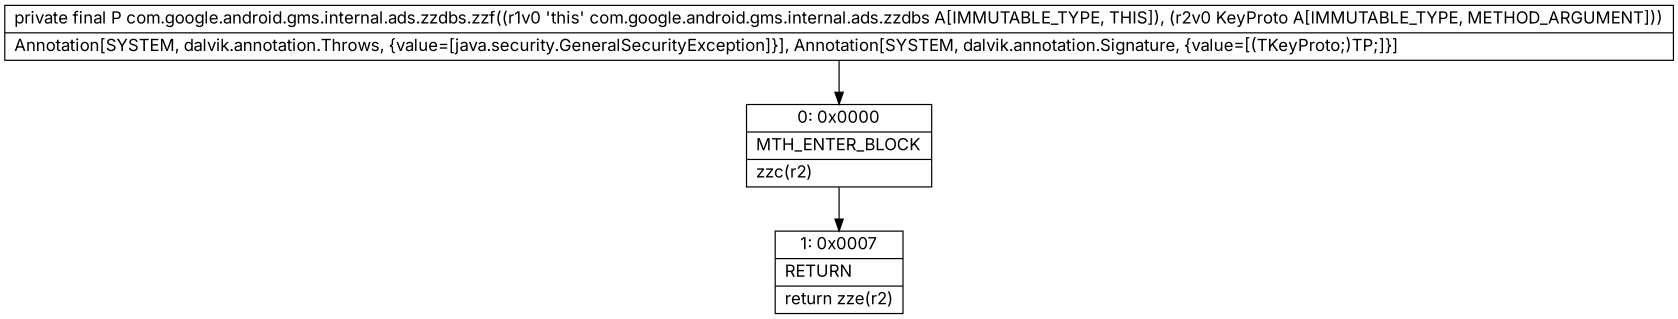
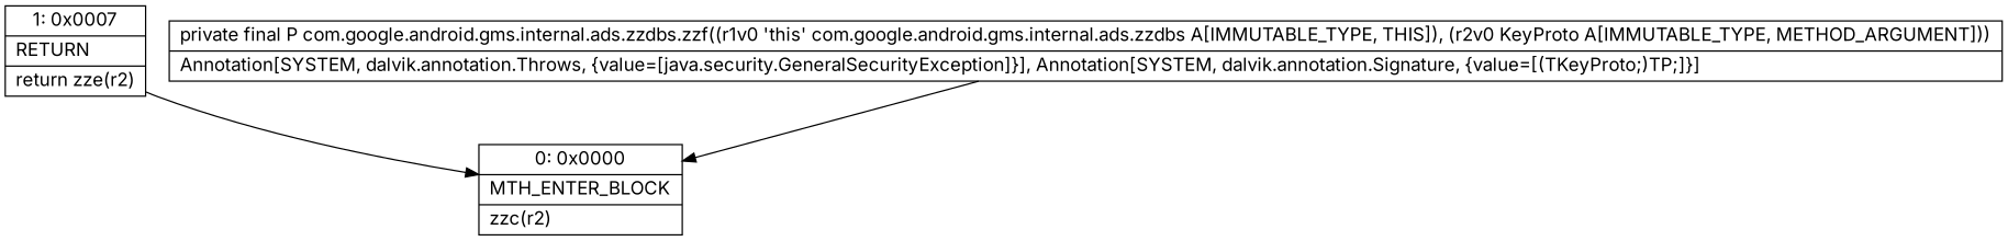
  digraph {
    fontname=Inter
    node [shape=record fontname=Inter]
    edge [fontname=Inter]
    n1 [label="{0\:\ 0x0000|MTH_ENTER_BLOCK\l|zzc(r2)\l}"]
    n2 [label="{1\:\ 0x0007|RETURN\l|return zze(r2)\l}"]
    n3 [label="{private final P com.google.android.gms.internal.ads.zzdbs.zzf((r1v0 'this' com.google.android.gms.internal.ads.zzdbs A[IMMUTABLE_TYPE, THIS]), (r2v0 KeyProto A[IMMUTABLE_TYPE, METHOD_ARGUMENT]))  | Annotation[SYSTEM, dalvik.annotation.Throws, \{value=[java.security.GeneralSecurityException]\}], Annotation[SYSTEM, dalvik.annotation.Signature, \{value=[(TKeyProto;)TP;]\}]\l}"]
-   n1 -> n2
+   n2 -> n1
    n3 -> n1
  }
